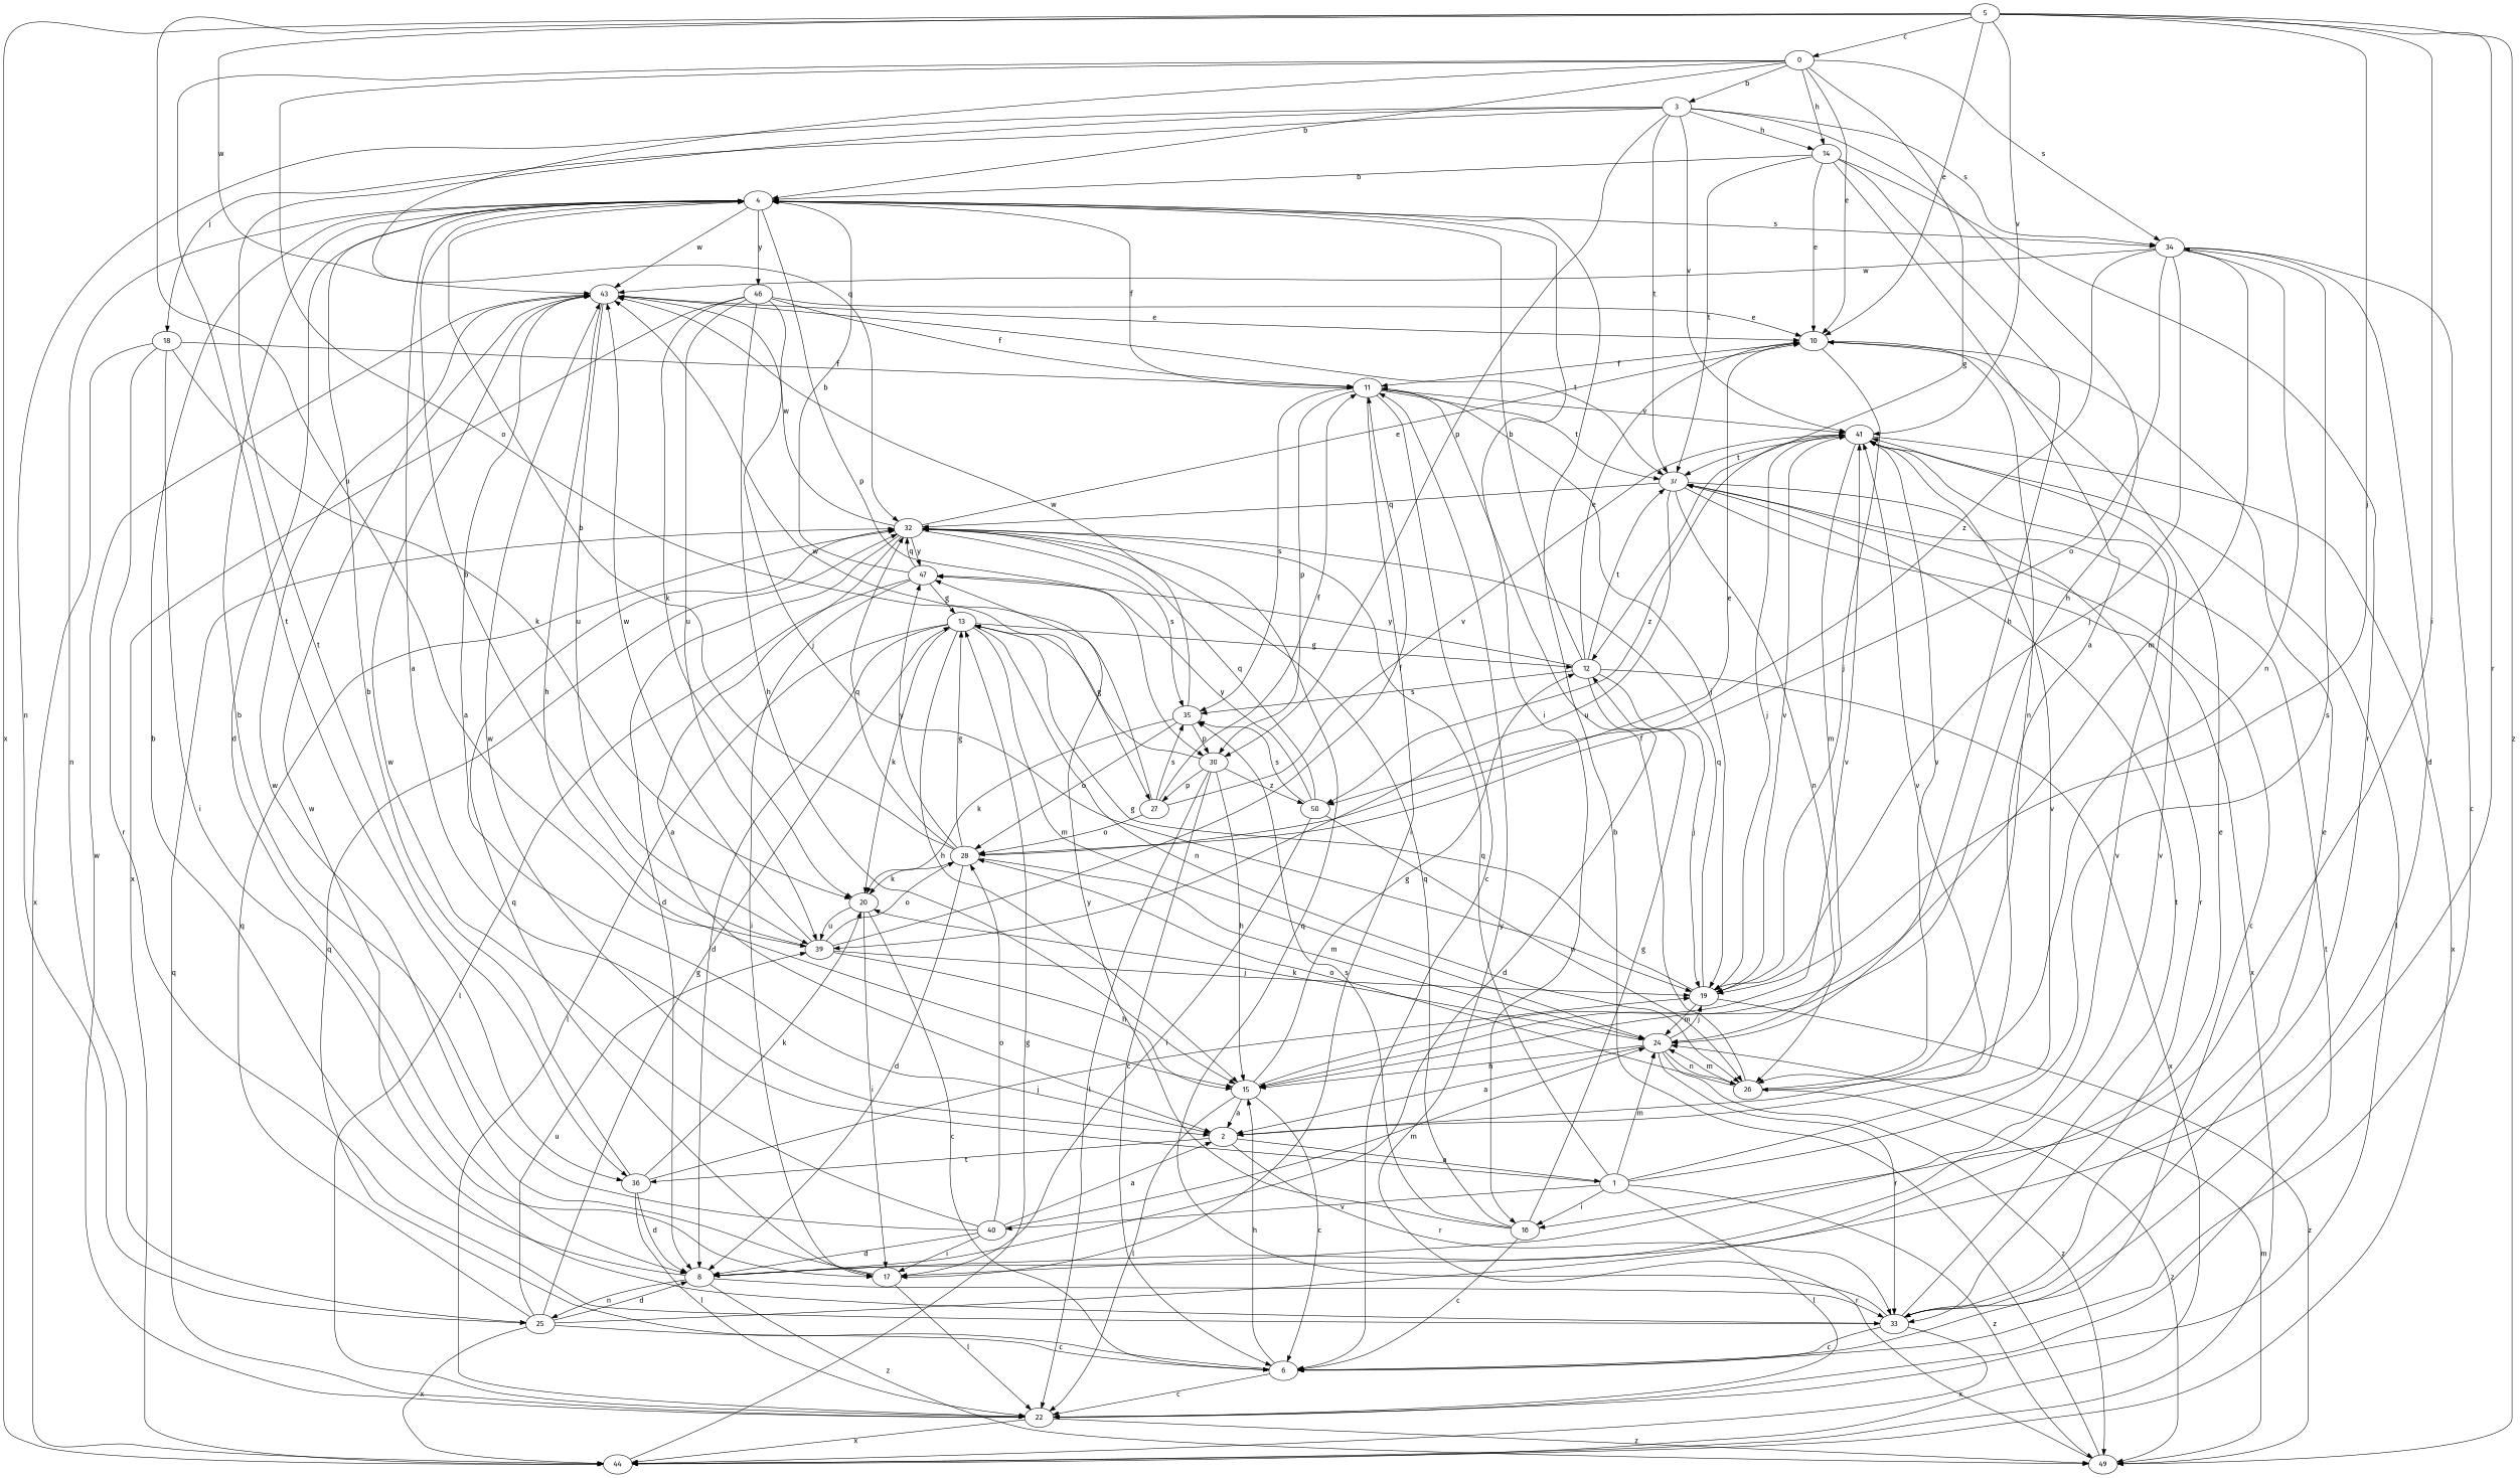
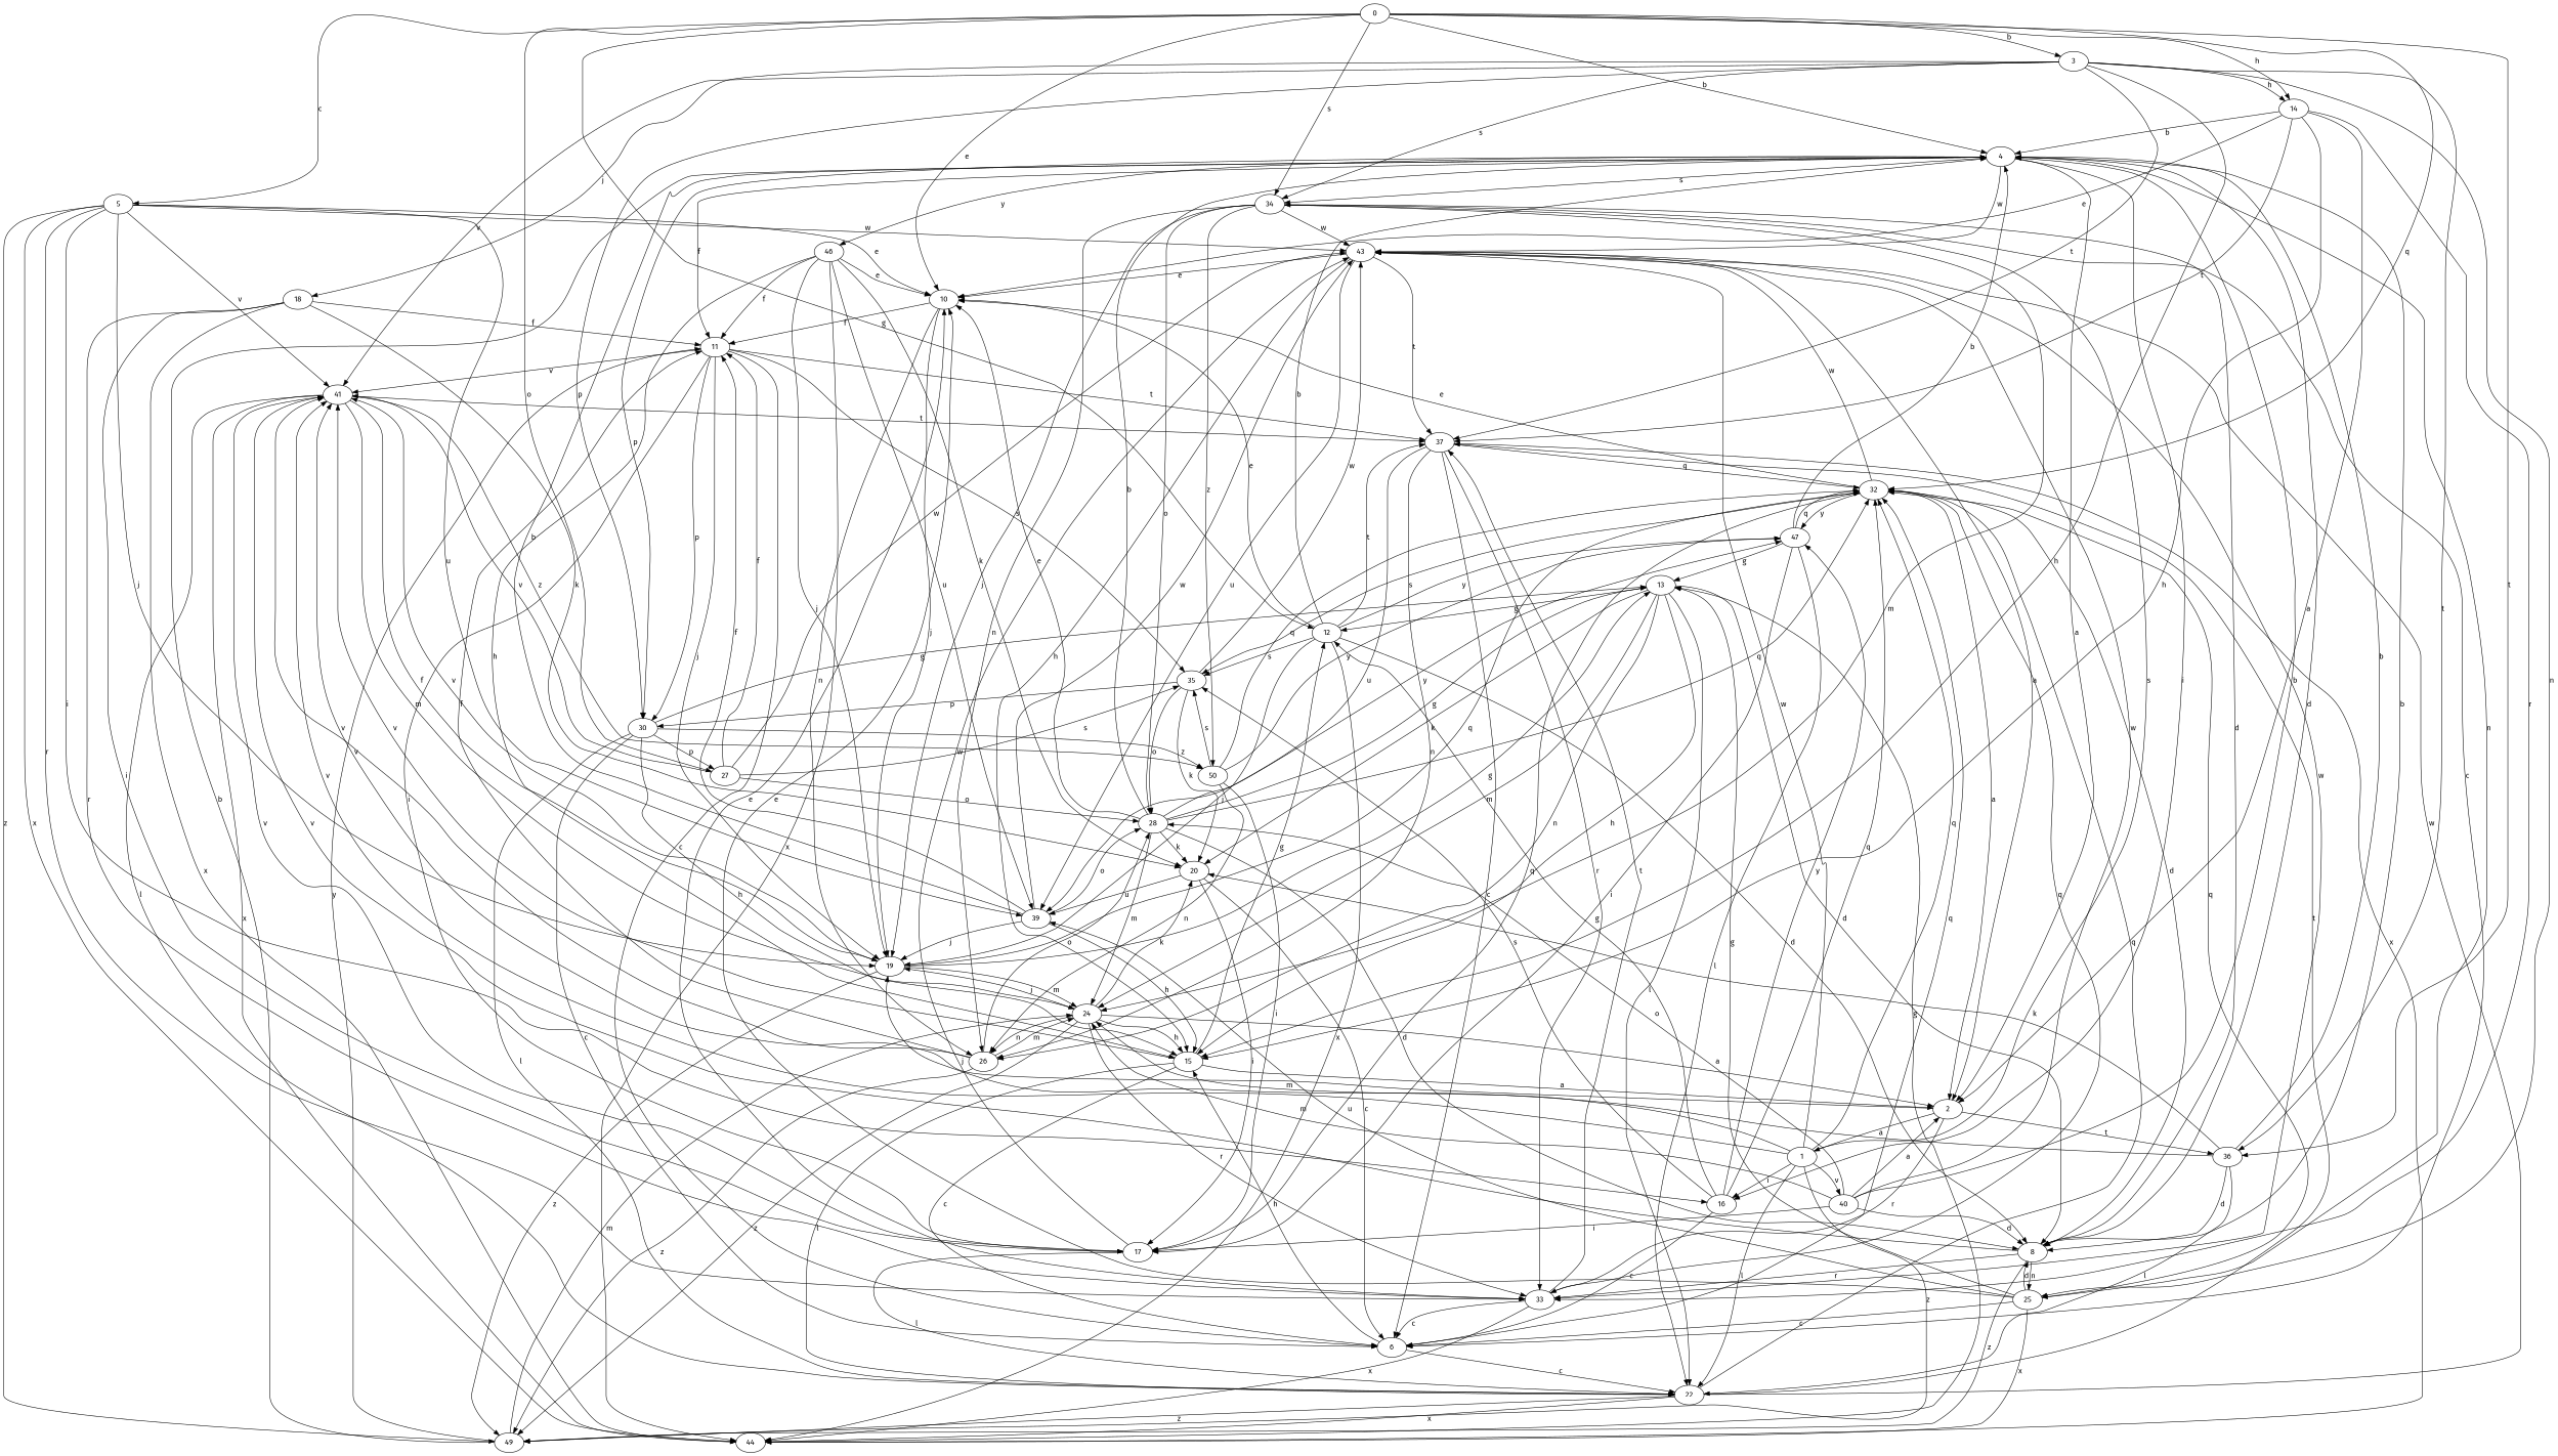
  strict digraph {
    fontname="Fira Sans"
    node [fontname="Fira Sans"]
    edge [fontname="Fira Sans"]
    0
    3
    4
    5
    10
    12
    14
    27
    32
    34
    36
    41
    15
    18
    25
    30
    37
    16
    43
    2
    8
    11
    46
    49
    33
    19
    39
    44
    26
    35
    47
    28
    24
    6
    50
    22
    20
    1
    40
    17
    13
    0 -> 3 [label=b]
    0 -> 4 [label=b]
-   5 -> 0 [label=c]
+   0 -> 5 [label=c]
    0 -> 10 [label=e]
    0 -> 12 [label=g]
    0 -> 14 [label=h]
    0 -> 27 [label=o]
    0 -> 32 [label=q]
    0 -> 34 [label=s]
    0 -> 36 [label=t]
    3 -> 14 [label=h]
    3 -> 34 [label=s]
    3 -> 36 [label=t]
    3 -> 41 [label=v]
    3 -> 15 [label=h]
    3 -> 18 [label=j]
    3 -> 25 [label=n]
    3 -> 30 [label=p]
    3 -> 37 [label=t]
    4 -> 34 [label=s]
    4 -> 25 [label=n]
    4 -> 30 [label=p]
    4 -> 16 [label=i]
    4 -> 43 [label=w]
    4 -> 2 [label=a]
    4 -> 8 [label=d]
    4 -> 11 [label=f]
    4 -> 46 [label=y]
    5 -> 10 [label=e]
    5 -> 41 [label=v]
    5 -> 16 [label=i]
    5 -> 43 [label=w]
    5 -> 49 [label=z]
    5 -> 33 [label=r]
    5 -> 19 [label=j]
    5 -> 39 [label=u]
    5 -> 44 [label=x]
    10 -> 11 [label=f]
    10 -> 19 [label=j]
    10 -> 26 [label=n]
    12 -> 4 [label=b]
    12 -> 10 [label=e]
    12 -> 37 [label=t]
    12 -> 8 [label=d]
    12 -> 19 [label=j]
    12 -> 44 [label=x]
    12 -> 35 [label=s]
    12 -> 47 [label=y]
    14 -> 4 [label=b]
    14 -> 10 [label=e]
    14 -> 15 [label=h]
    14 -> 37 [label=t]
    14 -> 2 [label=a]
    14 -> 33 [label=r]
    27 -> 41 [label=v]
    27 -> 43 [label=w]
    27 -> 11 [label=f]
    27 -> 35 [label=s]
    27 -> 28 [label=o]
    32 -> 10 [label=e]
    32 -> 43 [label=w]
    32 -> 2 [label=a]
    32 -> 8 [label=d]
    32 -> 35 [label=s]
    32 -> 47 [label=y]
    34 -> 43 [label=w]
    34 -> 8 [label=d]
    34 -> 19 [label=j]
    34 -> 26 [label=n]
    34 -> 28 [label=o]
    34 -> 24 [label=m]
    34 -> 6 [label=c]
    34 -> 50 [label=z]
    36 -> 4 [label=b]
    36 -> 8 [label=d]
    36 -> 19 [label=j]
    36 -> 22 [label=l]
    36 -> 20 [label=k]
    41 -> 37 [label=t]
-   41 -> 19 [label=j]
+   41 -> 19 [label=f]
    41 -> 44 [label=x]
    41 -> 24 [label=m]
    41 -> 50 [label=z]
    41 -> 22 [label=l]
    15 -> 12 [label=g]
    15 -> 41 [label=v]
    15 -> 2 [label=a]
    15 -> 6 [label=c]
    15 -> 22 [label=l]
    18 -> 11 [label=f]
    18 -> 33 [label=r]
    18 -> 44 [label=x]
    18 -> 20 [label=k]
    18 -> 17 [label=i]
    25 -> 10 [label=e]
    25 -> 32 [label=q]
    25 -> 8 [label=d]
    25 -> 39 [label=u]
    25 -> 44 [label=x]
    25 -> 6 [label=c]
    25 -> 13 [label=g]
    30 -> 27 [label=p]
    30 -> 15 [label=h]
    30 -> 6 [label=c]
    30 -> 50 [label=z]
    30 -> 22 [label=l]
    30 -> 13 [label=g]
    37 -> 32 [label=q]
    37 -> 33 [label=r]
    37 -> 39 [label=u]
    37 -> 44 [label=x]
    37 -> 26 [label=n]
    37 -> 6 [label=c]
    16 -> 12 [label=g]
    16 -> 32 [label=q]
    16 -> 35 [label=s]
    16 -> 47 [label=y]
    16 -> 6 [label=c]
    43 -> 10 [label=e]
    43 -> 15 [label=h]
    43 -> 37 [label=t]
    43 -> 2 [label=a]
    43 -> 39 [label=u]
    2 -> 36 [label=t]
    2 -> 41 [label=v]
    2 -> 33 [label=r]
    2 -> 1 [label=a]
    8 -> 4 [label=b]
    8 -> 41 [label=v]
    8 -> 25 [label=n]
    8 -> 49 [label=z]
    8 -> 33 [label=r]
    11 -> 41 [label=v]
    11 -> 30 [label=p]
    11 -> 37 [label=t]
    11 -> 19 [label=j]
    11 -> 35 [label=s]
    11 -> 6 [label=c]
    11 -> 17 [label=i]
    46 -> 10 [label=e]
    46 -> 15 [label=h]
    46 -> 11 [label=f]
    46 -> 19 [label=j]
    46 -> 39 [label=u]
    46 -> 44 [label=x]
    46 -> 20 [label=k]
    49 -> 4 [label=b]
    49 -> 11 [label=y]
    49 -> 24 [label=m]
    33 -> 10 [label=e]
    33 -> 32 [label=q]
    33 -> 37 [label=t]
    33 -> 43 [label=w]
    33 -> 44 [label=x]
    33 -> 6 [label=c]
    19 -> 32 [label=q]
    19 -> 41 [label=v]
    19 -> 49 [label=z]
    19 -> 24 [label=m]
    19 -> 13 [label=g]
    39 -> 4 [label=b]
    39 -> 15 [label=h]
    39 -> 43 [label=w]
    39 -> 11 [label=f]
    39 -> 19 [label=j]
    39 -> 28 [label=o]
    44 -> 13 [label=g]
    26 -> 41 [label=v]
    26 -> 11 [label=f]
    26 -> 49 [label=z]
    26 -> 28 [label=o]
    26 -> 24 [label=m]
    35 -> 30 [label=p]
    35 -> 43 [label=w]
    35 -> 28 [label=o]
    35 -> 20 [label=k]
    47 -> 4 [label=b]
    47 -> 32 [label=q]
    47 -> 22 [label=l]
    47 -> 17 [label=i]
    47 -> 13 [label=g]
    28 -> 4 [label=b]
    28 -> 10 [label=e]
    28 -> 32 [label=q]
    28 -> 8 [label=d]
    28 -> 47 [label=y]
    28 -> 24 [label=m]
    28 -> 20 [label=k]
    28 -> 13 [label=g]
    24 -> 15 [label=h]
    24 -> 2 [label=a]
    24 -> 49 [label=z]
    24 -> 33 [label=r]
    24 -> 19 [label=j]
    24 -> 26 [label=n]
    24 -> 20 [label=k]
    6 -> 32 [label=q]
    6 -> 15 [label=h]
    6 -> 22 [label=c]
    50 -> 32 [label=q]
    50 -> 26 [label=n]
    50 -> 35 [label=s]
    50 -> 47 [label=y]
    50 -> 17 [label=i]
    22 -> 32 [label=q]
    22 -> 37 [label=t]
    22 -> 43 [label=w]
    22 -> 49 [label=z]
    22 -> 44 [label=x]
    20 -> 39 [label=u]
    20 -> 6 [label=c]
    20 -> 17 [label=i]
    1 -> 32 [label=q]
    1 -> 34 [label=s]
    1 -> 41 [label=v]
    1 -> 16 [label=i]
    1 -> 43 [label=w]
    1 -> 49 [label=z]
    1 -> 24 [label=m]
    1 -> 22 [label=l]
    1 -> 40 [label=v]
    40 -> 4 [label=b]
    40 -> 43 [label=w]
    40 -> 2 [label=a]
    40 -> 8 [label=d]
    40 -> 28 [label=o]
    40 -> 24 [label=m]
    40 -> 17 [label=i]
    17 -> 32 [label=q]
    17 -> 41 [label=v]
    17 -> 43 [label=w]
    17 -> 22 [label=l]
    13 -> 12 [label=g]
    13 -> 15 [label=h]
    13 -> 8 [label=d]
    13 -> 26 [label=n]
    13 -> 24 [label=m]
    13 -> 22 [label=l]
    13 -> 20 [label=k]
  }
